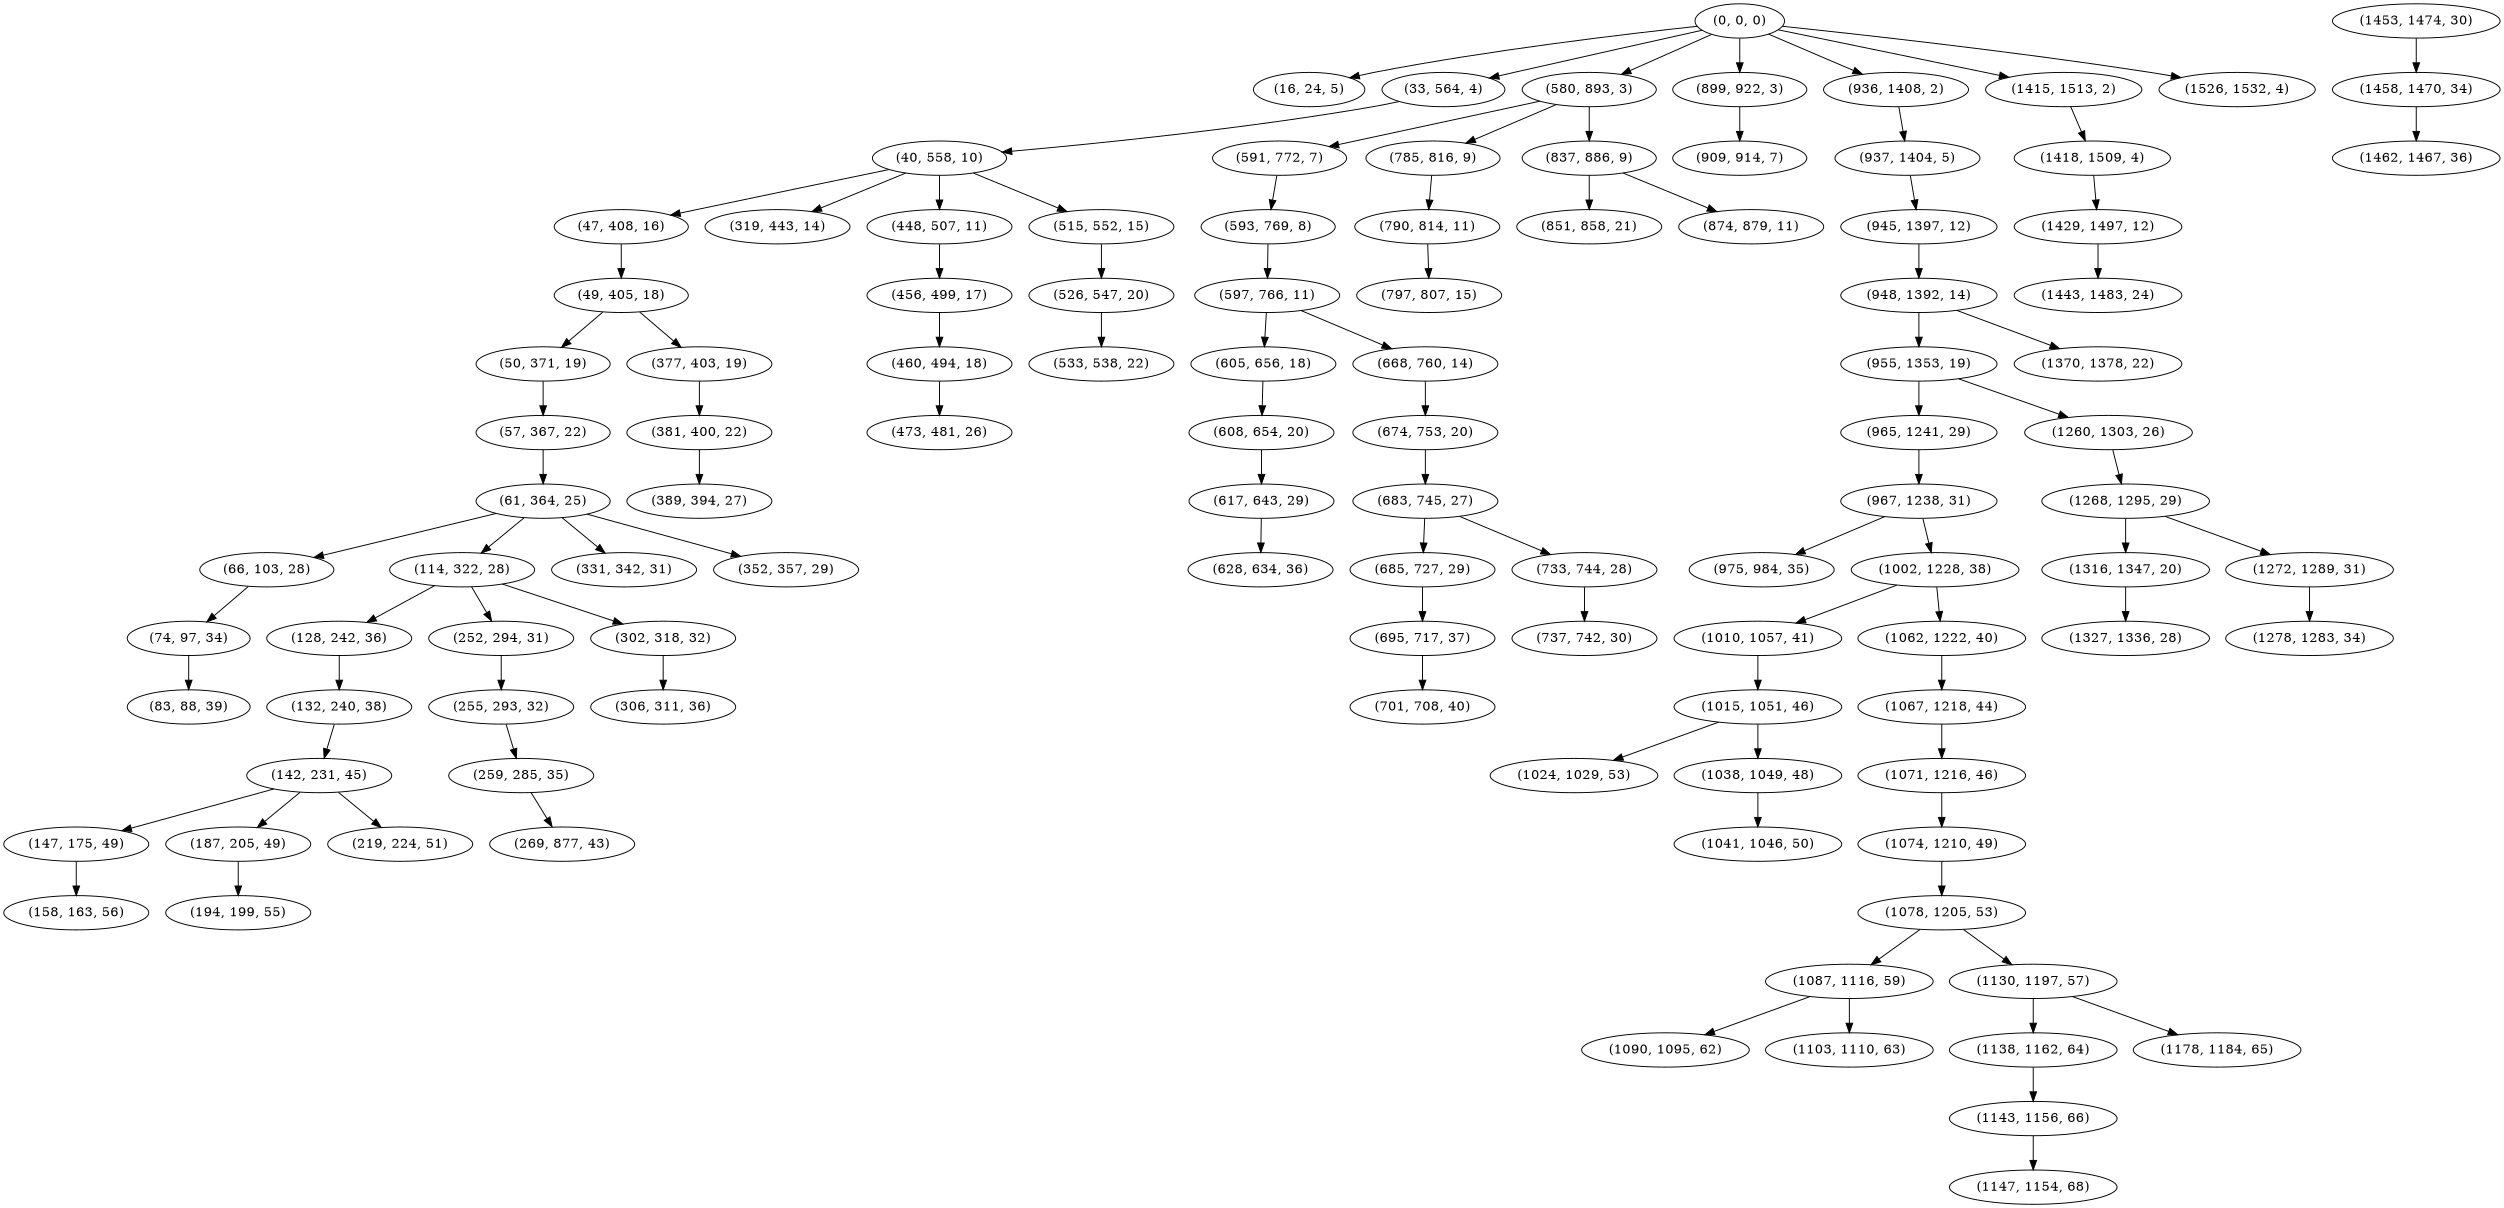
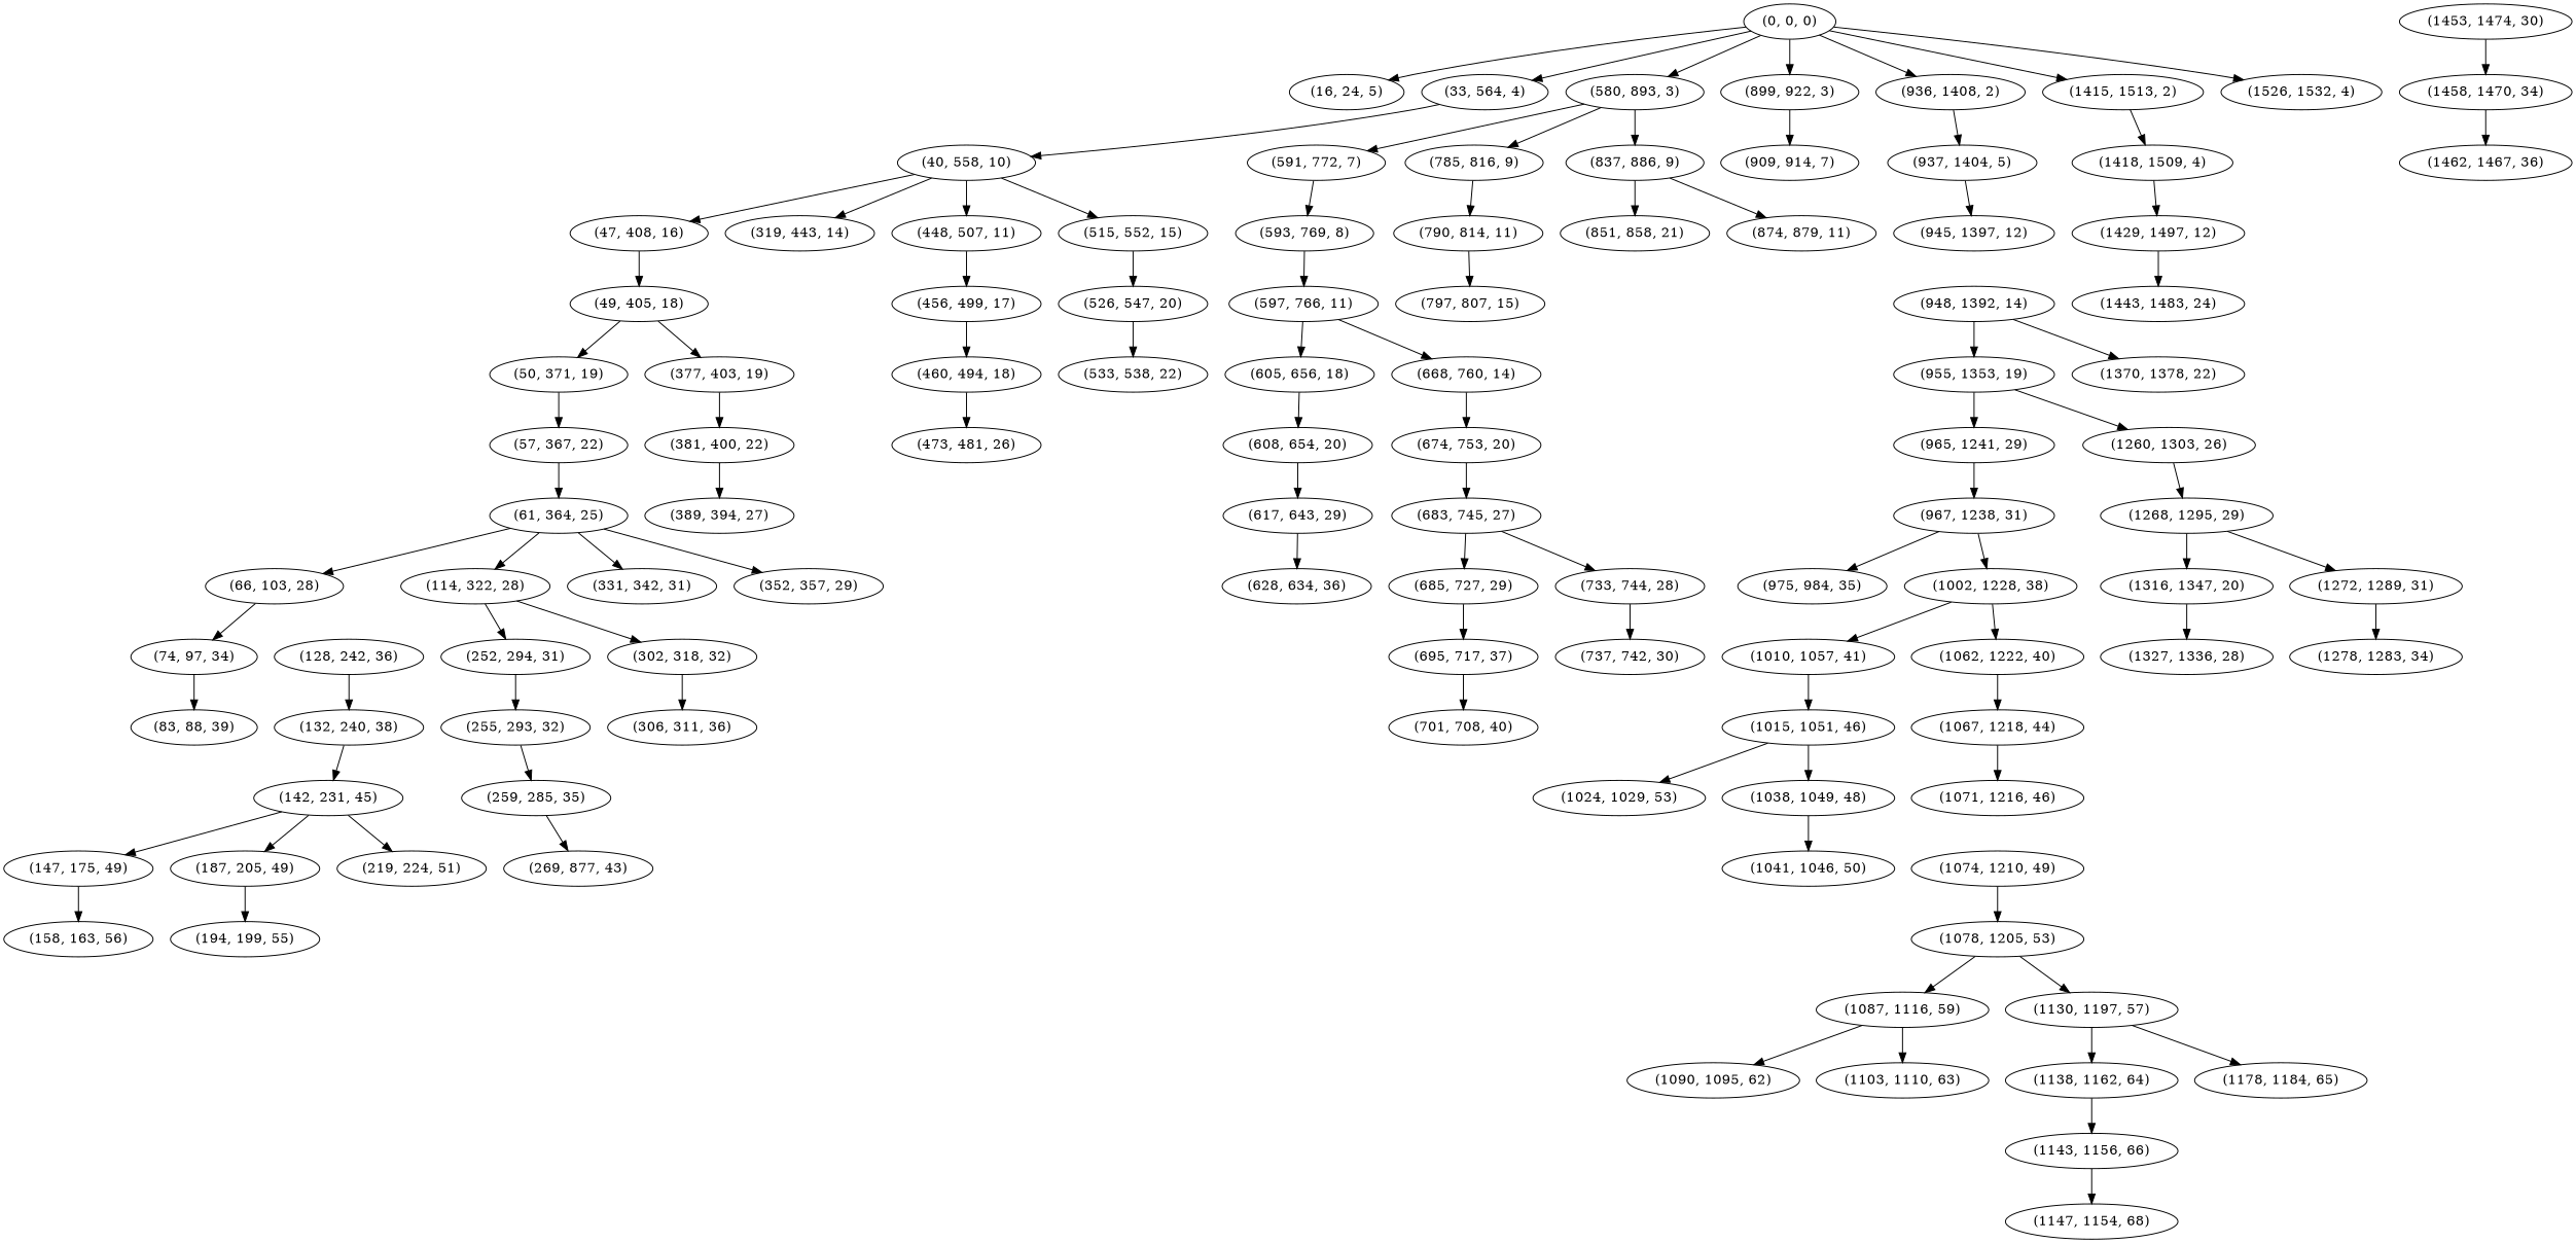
  digraph {
    "(0, 0, 0)"
    "(16, 24, 5)"
    "(33, 564, 4)"
    "(580, 893, 3)"
    "(899, 922, 3)"
    n6 [label="(936, 1408, 2)"]
    "(1415, 1513, 2)"
    "(1526, 1532, 4)"
    "(40, 558, 10)"
    "(591, 772, 7)"
    "(785, 816, 9)"
    "(837, 886, 9)"
    "(909, 914, 7)"
    "(937, 1404, 5)"
    "(1418, 1509, 4)"
    "(47, 408, 16)"
    n17 [label="(319, 443, 14)"]
    "(448, 507, 11)"
    "(515, 552, 15)"
    "(49, 405, 18)"
    "(456, 499, 17)"
    "(526, 547, 20)"
    "(50, 371, 19)"
    "(377, 403, 19)"
    "(57, 367, 22)"
    "(381, 400, 22)"
    "(61, 364, 25)"
    "(66, 103, 28)"
    "(114, 322, 28)"
    "(331, 342, 31)"
    "(352, 357, 29)"
    "(74, 97, 34)"
    "(128, 242, 36)"
    "(252, 294, 31)"
    "(302, 318, 32)"
    "(83, 88, 39)"
    "(132, 240, 38)"
    "(255, 293, 32)"
    "(306, 311, 36)"
    "(142, 231, 45)"
    "(147, 175, 49)"
    "(187, 205, 49)"
    "(219, 224, 51)"
    "(158, 163, 56)"
    "(194, 199, 55)"
    "(259, 285, 35)"
    n47 [label="(269, 877, 43)"]
    "(389, 394, 27)"
    "(460, 494, 18)"
    "(473, 481, 26)"
    "(533, 538, 22)"
    "(593, 769, 8)"
    "(790, 814, 11)"
    "(851, 858, 21)"
    "(874, 879, 11)"
    "(597, 766, 11)"
    "(605, 656, 18)"
    "(668, 760, 14)"
    "(608, 654, 20)"
    "(674, 753, 20)"
    "(617, 643, 29)"
    "(628, 634, 36)"
    "(683, 745, 27)"
    "(685, 727, 29)"
    "(733, 744, 28)"
    "(695, 717, 37)"
    "(737, 742, 30)"
    "(701, 708, 40)"
    "(797, 807, 15)"
    "(945, 1397, 12)"
    "(948, 1392, 14)"
    "(955, 1353, 19)"
    "(1370, 1378, 22)"
    "(965, 1241, 29)"
    "(1260, 1303, 26)"
    "(967, 1238, 31)"
    "(1268, 1295, 29)"
    "(1316, 1347, 20)"
    "(1327, 1336, 28)"
    "(975, 984, 35)"
    "(1002, 1228, 38)"
    "(1010, 1057, 41)"
    "(1062, 1222, 40)"
    "(1015, 1051, 46)"
    "(1067, 1218, 44)"
    "(1024, 1029, 53)"
    "(1038, 1049, 48)"
    "(1041, 1046, 50)"
    "(1071, 1216, 46)"
    "(1074, 1210, 49)"
    "(1078, 1205, 53)"
    "(1087, 1116, 59)"
    "(1130, 1197, 57)"
    "(1090, 1095, 62)"
    "(1103, 1110, 63)"
    "(1138, 1162, 64)"
    "(1178, 1184, 65)"
    "(1143, 1156, 66)"
    "(1147, 1154, 68)"
    "(1272, 1289, 31)"
    "(1278, 1283, 34)"
    "(1429, 1497, 12)"
    "(1443, 1483, 24)"
    "(1453, 1474, 30)"
    "(1458, 1470, 34)"
    "(1462, 1467, 36)"
    "(0, 0, 0)" -> "(16, 24, 5)"
    "(0, 0, 0)" -> "(33, 564, 4)"
    "(0, 0, 0)" -> "(580, 893, 3)"
    "(0, 0, 0)" -> "(899, 922, 3)"
    "(0, 0, 0)" -> n6
    "(0, 0, 0)" -> "(1415, 1513, 2)"
    "(0, 0, 0)" -> "(1526, 1532, 4)"
    "(33, 564, 4)" -> "(40, 558, 10)"
    "(580, 893, 3)" -> "(591, 772, 7)"
    "(580, 893, 3)" -> "(785, 816, 9)"
    "(580, 893, 3)" -> "(837, 886, 9)"
    "(899, 922, 3)" -> "(909, 914, 7)"
    n6 -> "(937, 1404, 5)"
    "(1415, 1513, 2)" -> "(1418, 1509, 4)"
    "(40, 558, 10)" -> "(47, 408, 16)"
    "(40, 558, 10)" -> n17
    "(40, 558, 10)" -> "(448, 507, 11)"
    "(40, 558, 10)" -> "(515, 552, 15)"
    "(591, 772, 7)" -> "(593, 769, 8)"
    "(785, 816, 9)" -> "(790, 814, 11)"
    "(837, 886, 9)" -> "(851, 858, 21)"
    "(837, 886, 9)" -> "(874, 879, 11)"
    "(937, 1404, 5)" -> "(945, 1397, 12)"
    "(1418, 1509, 4)" -> "(1429, 1497, 12)"
    "(47, 408, 16)" -> "(49, 405, 18)"
    "(448, 507, 11)" -> "(456, 499, 17)"
    "(515, 552, 15)" -> "(526, 547, 20)"
    "(49, 405, 18)" -> "(50, 371, 19)"
    "(49, 405, 18)" -> "(377, 403, 19)"
    "(456, 499, 17)" -> "(460, 494, 18)"
    "(526, 547, 20)" -> "(533, 538, 22)"
    "(50, 371, 19)" -> "(57, 367, 22)"
    "(377, 403, 19)" -> "(381, 400, 22)"
    "(57, 367, 22)" -> "(61, 364, 25)"
    "(381, 400, 22)" -> "(389, 394, 27)"
    "(61, 364, 25)" -> "(66, 103, 28)"
    "(61, 364, 25)" -> "(114, 322, 28)"
    "(61, 364, 25)" -> "(331, 342, 31)"
    "(61, 364, 25)" -> "(352, 357, 29)"
    "(66, 103, 28)" -> "(74, 97, 34)"
-   "(114, 322, 28)" -> "(128, 242, 36)"
    "(114, 322, 28)" -> "(252, 294, 31)"
    "(114, 322, 28)" -> "(302, 318, 32)"
    "(74, 97, 34)" -> "(83, 88, 39)"
    "(128, 242, 36)" -> "(132, 240, 38)"
    "(252, 294, 31)" -> "(255, 293, 32)"
    "(302, 318, 32)" -> "(306, 311, 36)"
    "(132, 240, 38)" -> "(142, 231, 45)"
    "(255, 293, 32)" -> "(259, 285, 35)"
    "(142, 231, 45)" -> "(147, 175, 49)"
    "(142, 231, 45)" -> "(187, 205, 49)"
    "(142, 231, 45)" -> "(219, 224, 51)"
    "(147, 175, 49)" -> "(158, 163, 56)"
    "(187, 205, 49)" -> "(194, 199, 55)"
    "(259, 285, 35)" -> n47
    "(460, 494, 18)" -> "(473, 481, 26)"
    "(593, 769, 8)" -> "(597, 766, 11)"
    "(790, 814, 11)" -> "(797, 807, 15)"
    "(597, 766, 11)" -> "(605, 656, 18)"
    "(597, 766, 11)" -> "(668, 760, 14)"
    "(605, 656, 18)" -> "(608, 654, 20)"
    "(668, 760, 14)" -> "(674, 753, 20)"
    "(608, 654, 20)" -> "(617, 643, 29)"
    "(674, 753, 20)" -> "(683, 745, 27)"
    "(617, 643, 29)" -> "(628, 634, 36)"
    "(683, 745, 27)" -> "(685, 727, 29)"
    "(683, 745, 27)" -> "(733, 744, 28)"
    "(685, 727, 29)" -> "(695, 717, 37)"
    "(733, 744, 28)" -> "(737, 742, 30)"
    "(695, 717, 37)" -> "(701, 708, 40)"
-   "(945, 1397, 12)" -> "(948, 1392, 14)"
    "(948, 1392, 14)" -> "(955, 1353, 19)"
    "(948, 1392, 14)" -> "(1370, 1378, 22)"
    "(955, 1353, 19)" -> "(965, 1241, 29)"
    "(955, 1353, 19)" -> "(1260, 1303, 26)"
    "(965, 1241, 29)" -> "(967, 1238, 31)"
    "(1260, 1303, 26)" -> "(1268, 1295, 29)"
    "(967, 1238, 31)" -> "(975, 984, 35)"
    "(967, 1238, 31)" -> "(1002, 1228, 38)"
    "(1268, 1295, 29)" -> "(1316, 1347, 20)"
    "(1268, 1295, 29)" -> "(1272, 1289, 31)"
    "(1316, 1347, 20)" -> "(1327, 1336, 28)"
    "(1002, 1228, 38)" -> "(1010, 1057, 41)"
    "(1002, 1228, 38)" -> "(1062, 1222, 40)"
    "(1010, 1057, 41)" -> "(1015, 1051, 46)"
    "(1062, 1222, 40)" -> "(1067, 1218, 44)"
    "(1015, 1051, 46)" -> "(1024, 1029, 53)"
    "(1015, 1051, 46)" -> "(1038, 1049, 48)"
    "(1067, 1218, 44)" -> "(1071, 1216, 46)"
    "(1038, 1049, 48)" -> "(1041, 1046, 50)"
-   "(1071, 1216, 46)" -> "(1074, 1210, 49)"
    "(1074, 1210, 49)" -> "(1078, 1205, 53)"
    "(1078, 1205, 53)" -> "(1087, 1116, 59)"
    "(1078, 1205, 53)" -> "(1130, 1197, 57)"
    "(1087, 1116, 59)" -> "(1090, 1095, 62)"
    "(1087, 1116, 59)" -> "(1103, 1110, 63)"
    "(1130, 1197, 57)" -> "(1138, 1162, 64)"
    "(1130, 1197, 57)" -> "(1178, 1184, 65)"
    "(1138, 1162, 64)" -> "(1143, 1156, 66)"
    "(1143, 1156, 66)" -> "(1147, 1154, 68)"
    "(1272, 1289, 31)" -> "(1278, 1283, 34)"
    "(1429, 1497, 12)" -> "(1443, 1483, 24)"
    "(1453, 1474, 30)" -> "(1458, 1470, 34)"
    "(1458, 1470, 34)" -> "(1462, 1467, 36)"
  }
